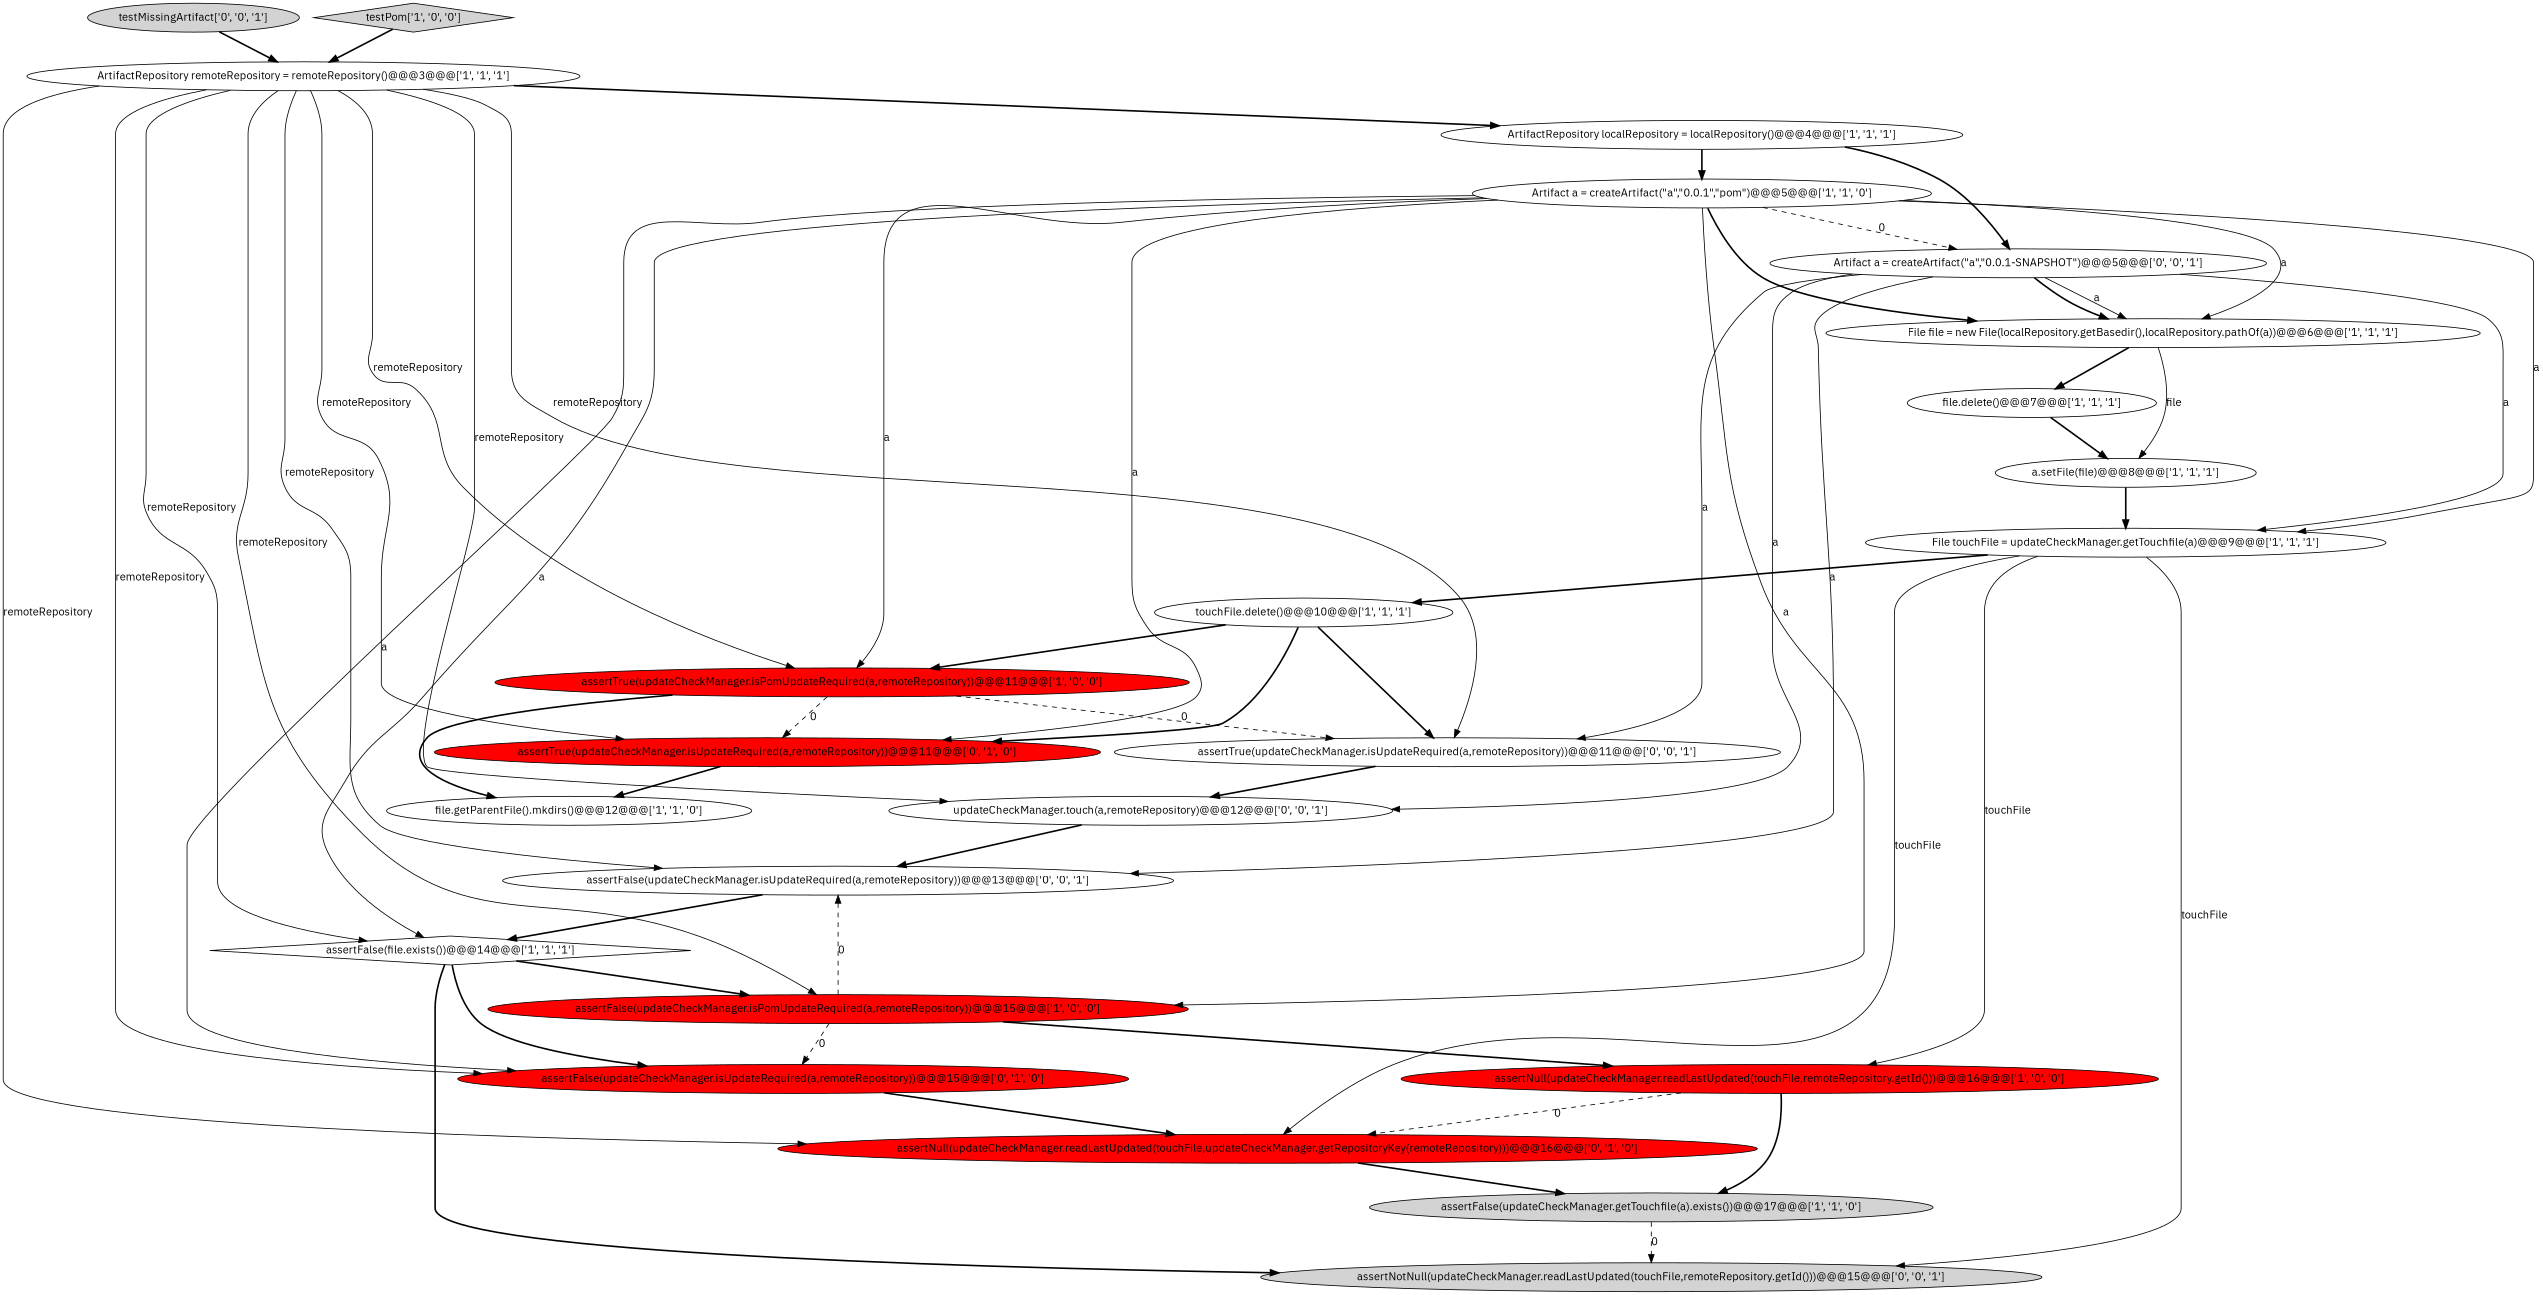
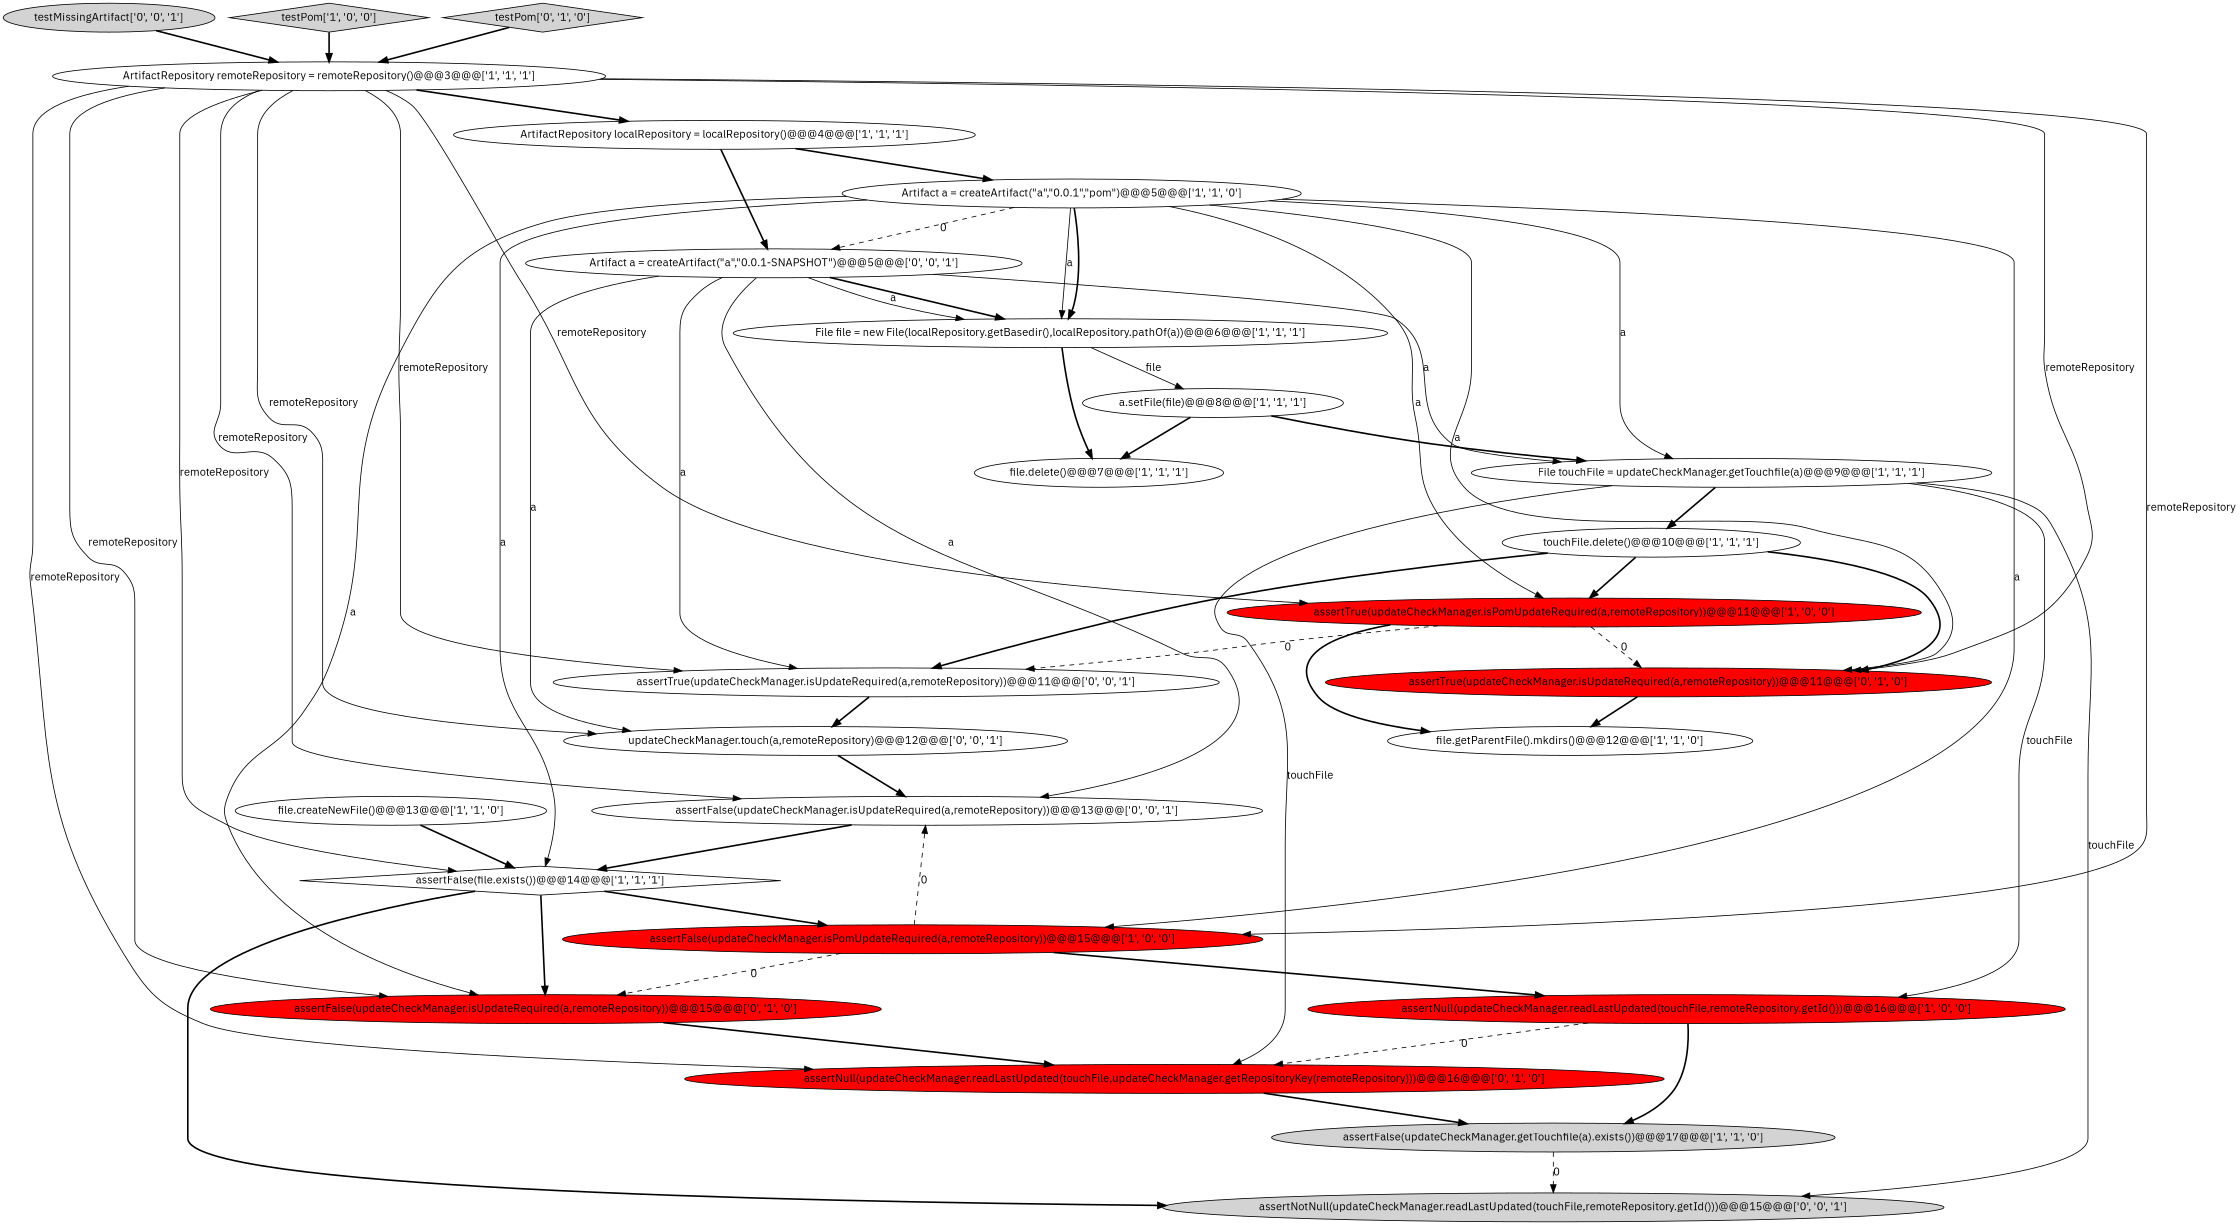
  digraph {
    fontname="IBM Plex Sans"
    node [fillcolor=white fontname="IBM Plex Sans" shape=ellipse style=filled]
    edge [fontname="IBM Plex Sans" style=bold]
    n1 [label="assertTrue(updateCheckManager.isUpdateRequired(a,remoteRepository))@@@11@@@['0', '0', '1']"]
    n2 [label="updateCheckManager.touch(a,remoteRepository)@@@12@@@['0', '0', '1']"]
    n3 [label="assertFalse(updateCheckManager.isUpdateRequired(a,remoteRepository))@@@13@@@['0', '0', '1']"]
    n4 [label="Artifact a = createArtifact(\"a\",\"0.0.1-SNAPSHOT\")@@@5@@@['0', '0', '1']"]
    n5 [label="File file = new File(localRepository.getBasedir(),localRepository.pathOf(a))@@@6@@@['1', '1', '1']"]
    n6 [label="File touchFile = updateCheckManager.getTouchfile(a)@@@9@@@['1', '1', '1']"]
    n7 [label="assertFalse(file.exists())@@@14@@@['1', '1', '1']" shape=diamond]
    n8 [label="a.setFile(file)@@@8@@@['1', '1', '1']"]
    n9 [label="file.delete()@@@7@@@['1', '1', '1']"]
    n10 [fillcolor=lightgray label="assertNotNull(updateCheckManager.readLastUpdated(touchFile,remoteRepository.getId()))@@@15@@@['0', '0', '1']"]
    n11 [fillcolor=red label="assertNull(updateCheckManager.readLastUpdated(touchFile,updateCheckManager.getRepositoryKey(remoteRepository)))@@@16@@@['0', '1', '0']"]
    n12 [label="touchFile.delete()@@@10@@@['1', '1', '1']"]
    n13 [fillcolor=red label="assertNull(updateCheckManager.readLastUpdated(touchFile,remoteRepository.getId()))@@@16@@@['1', '0', '0']"]
    n14 [fillcolor=red label="assertTrue(updateCheckManager.isUpdateRequired(a,remoteRepository))@@@11@@@['0', '1', '0']"]
    n15 [label="file.getParentFile().mkdirs()@@@12@@@['1', '1', '0']"]
    n16 [fillcolor=lightgray label="assertFalse(updateCheckManager.getTouchfile(a).exists())@@@17@@@['1', '1', '0']"]
    n17 [label="Artifact a = createArtifact(\"a\",\"0.0.1\",\"pom\")@@@5@@@['1', '1', '0']"]
    n18 [fillcolor=red label="assertFalse(updateCheckManager.isUpdateRequired(a,remoteRepository))@@@15@@@['0', '1', '0']"]
    n19 [fillcolor=red label="assertTrue(updateCheckManager.isPomUpdateRequired(a,remoteRepository))@@@11@@@['1', '0', '0']"]
    n20 [fillcolor=red label="assertFalse(updateCheckManager.isPomUpdateRequired(a,remoteRepository))@@@15@@@['1', '0', '0']"]
    n21 [label="ArtifactRepository localRepository = localRepository()@@@4@@@['1', '1', '1']"]
+   n22 [label="file.createNewFile()@@@13@@@['1', '1', '0']"]
    n23 [fillcolor=lightgray label="testMissingArtifact['0', '0', '1']"]
    n24 [label="ArtifactRepository remoteRepository = remoteRepository()@@@3@@@['1', '1', '1']"]
    n25 [fillcolor=lightgray label="testPom['1', '0', '0']" shape=diamond]
+   n26 [fillcolor=lightgray label="testPom['0', '1', '0']" shape=diamond]
    n1 -> n2
    n2 -> n3
    n3 -> n7
    n4 -> n1 [label=a style=solid]
    n4 -> n2 [label=a style=solid]
    n4 -> n3 [label=a style=solid]
    n4 -> n5
    n4 -> n5 [label=a style=solid]
    n4 -> n6 [label=a style=solid]
    n5 -> n8 [label=file style=solid]
    n5 -> n9
    n6 -> n10 [label=touchFile style=solid]
    n6 -> n11 [label=touchFile style=solid]
    n6 -> n12
    n6 -> n13 [label=touchFile style=solid]
    n7 -> n10
    n7 -> n18
    n7 -> n20
    n8 -> n6
-   n9 -> n8
+   n8 -> n9
    n11 -> n16
    n12 -> n1
    n12 -> n14
    n12 -> n19
    n13 -> n11 [label=0 style=dashed]
    n13 -> n16
    n14 -> n15
    n16 -> n10 [label=0 style=dashed]
    n17 -> n4 [label=0 style=dashed]
    n17 -> n5 [label=a style=solid]
    n17 -> n5
    n17 -> n6 [label=a style=solid]
    n17 -> n7 [label=a style=solid]
    n17 -> n14 [label=a style=solid]
    n17 -> n18 [label=a style=solid]
    n17 -> n19 [label=a style=solid]
    n17 -> n20 [label=a style=solid]
    n18 -> n11
    n19 -> n1 [label=0 style=dashed]
    n19 -> n14 [label=0 style=dashed]
    n19 -> n15
    n20 -> n3 [label=0 style=dashed]
    n20 -> n13
    n20 -> n18 [label=0 style=dashed]
    n21 -> n4
    n21 -> n17
+   n22 -> n7
    n23 -> n24
    n24 -> n1 [label=remoteRepository style=solid]
    n24 -> n2 [label=remoteRepository style=solid]
    n24 -> n3 [label=remoteRepository style=solid]
    n24 -> n7 [label=remoteRepository style=solid]
    n24 -> n11 [label=remoteRepository style=solid]
    n24 -> n14 [label=remoteRepository style=solid]
    n24 -> n18 [label=remoteRepository style=solid]
    n24 -> n19 [label=remoteRepository style=solid]
    n24 -> n20 [label=remoteRepository style=solid]
    n24 -> n21
    n25 -> n24
+   n26 -> n24
  }
